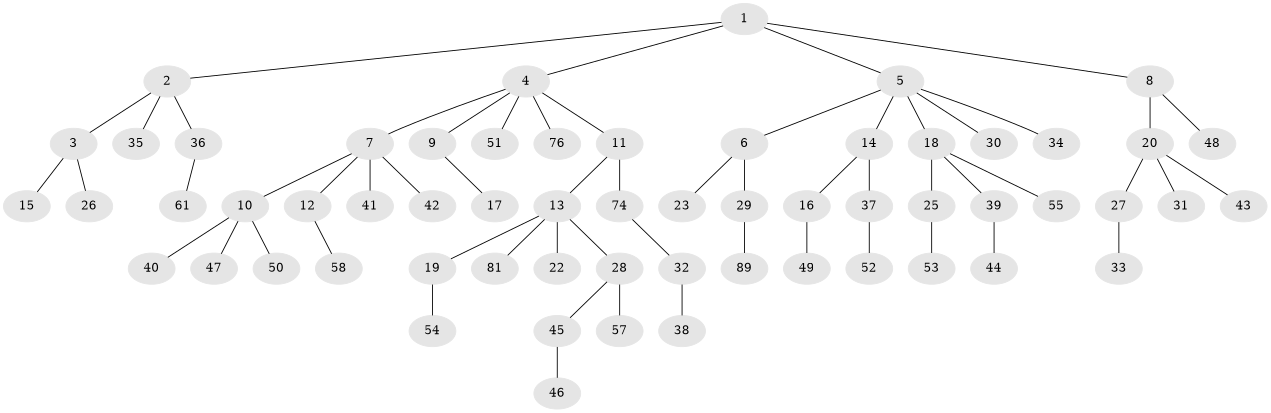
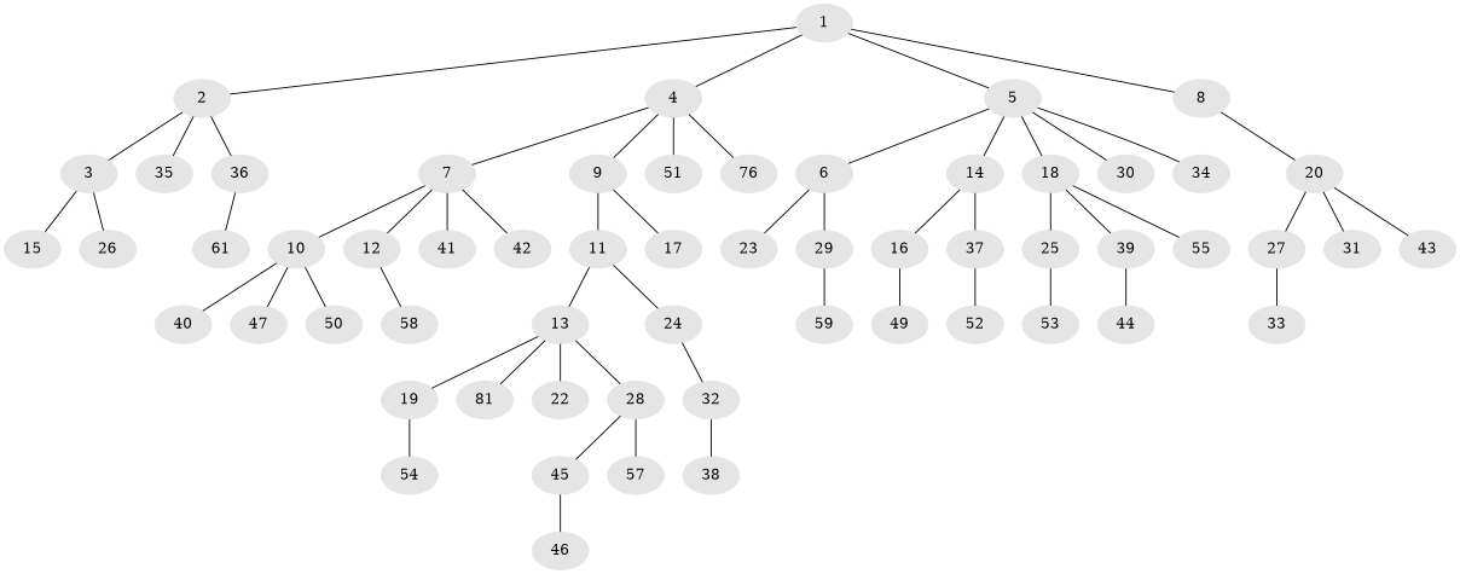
  graph {
    node [color=gray90 style=filled]
    1
    2
    4
    5
    8
    3
    35
    36
    7
    9
    51
    n12 [label=76]
    6
    14
    18
    30
    34
    20
-   48
    15
    26
    n22 [label=61]
    10
    12
    41
    42
    11
    17
    23
    29
    16
    37
    25
    39
    55
-   59 [label=89]
+   59
    40
    47
    50
    58
    27
    31
    43
    13
-   24 [label=74]
+   24
    19
    n47 [label=81]
    22
    28
    32
    54
    45
    57
    49
    52
    53
    44
    33
    38
    46
    1 -- 2
    1 -- 4
    1 -- 5
    1 -- 8
    2 -- 3
    2 -- 35
    2 -- 36
    4 -- 7
    4 -- 9
    4 -- 51
    4 -- n12
    5 -- 6
    5 -- 14
    5 -- 18
    5 -- 30
    5 -- 34
    8 -- 20
-   8 -- 48
    3 -- 15
    3 -- 26
    36 -- n22
    7 -- 10
    7 -- 12
    7 -- 41
    7 -- 42
-   4 -- 11
+   9 -- 11
    9 -- 17
    6 -- 23
    6 -- 29
    14 -- 16
    14 -- 37
    18 -- 25
    18 -- 39
    18 -- 55
    20 -- 27
    20 -- 31
    20 -- 43
    10 -- 40
    10 -- 47
    10 -- 50
    12 -- 58
    11 -- 13
    11 -- 24
    29 -- 59
    16 -- 49
    37 -- 52
    25 -- 53
    39 -- 44
    27 -- 33
    13 -- 19
    13 -- n47
    13 -- 22
    13 -- 28
    24 -- 32
    19 -- 54
    28 -- 45
    28 -- 57
    32 -- 38
    45 -- 46
  }
